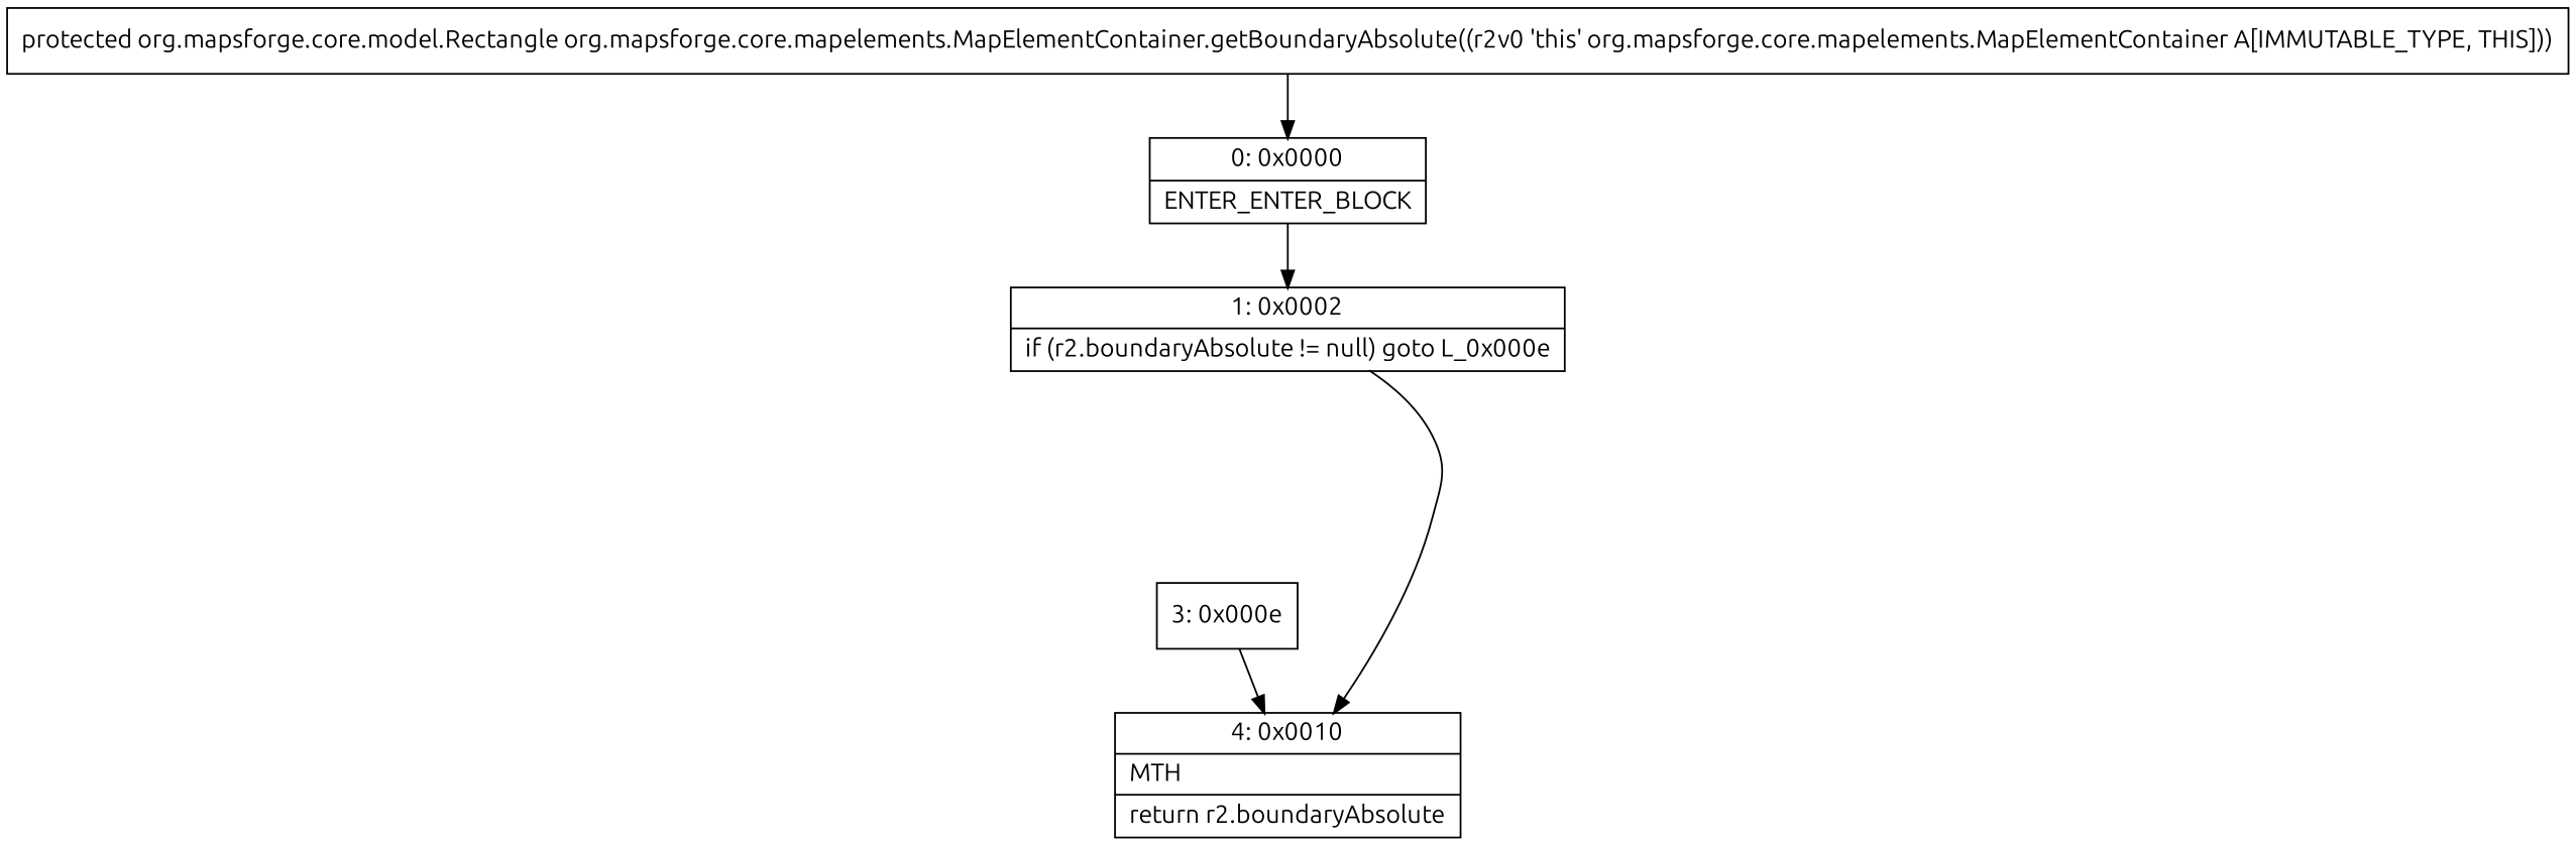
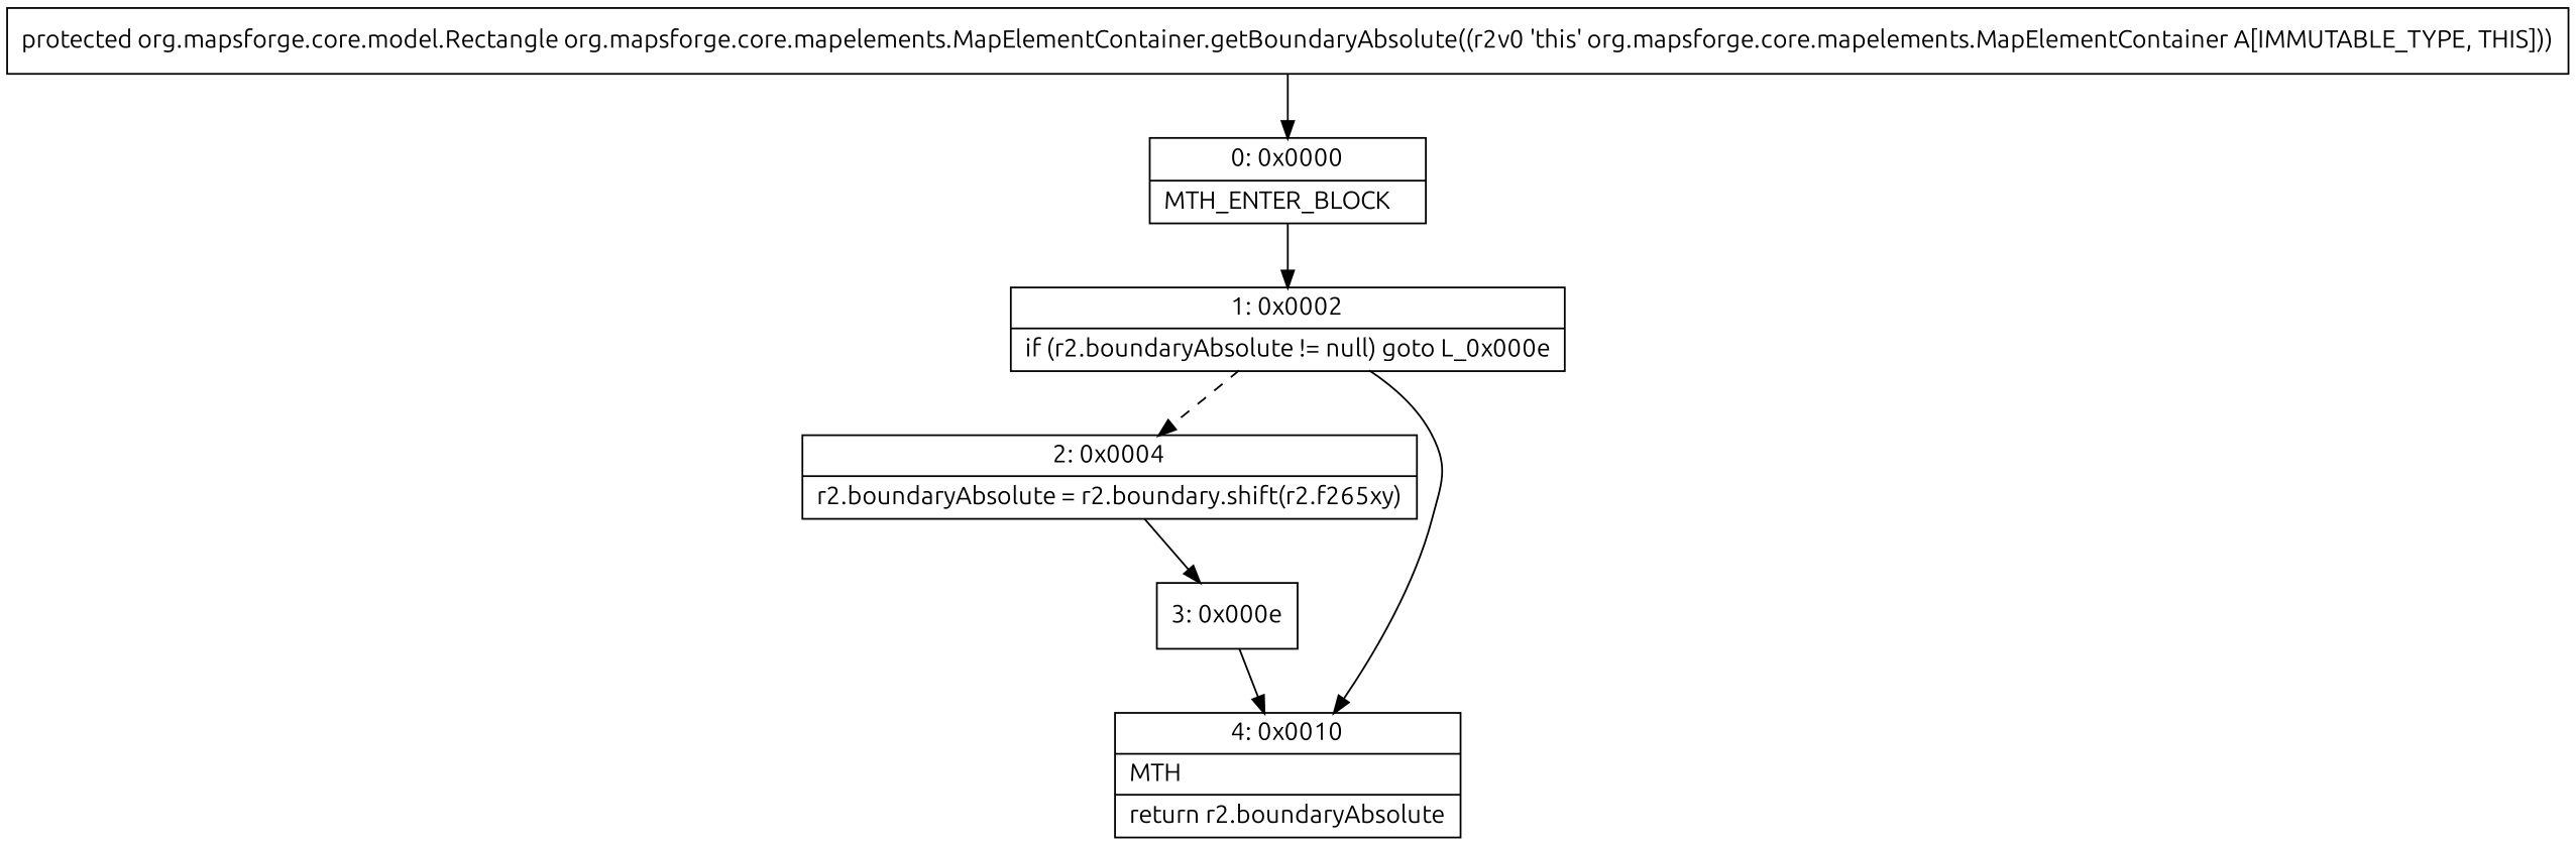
  digraph {
    fontname=Ubuntu
    node [fontname=Ubuntu shape=record]
    edge [fontname=Ubuntu]
-   n1 [label="{0\:\ 0x0000|ENTER_ENTER_BLOCK\l}"]
+   n1 [label="{0\:\ 0x0000|MTH_ENTER_BLOCK\l}"]
    n2 [label="{1\:\ 0x0002|if (r2.boundaryAbsolute != null) goto L_0x000e\l}"]
+   n3 [label="{2\:\ 0x0004|r2.boundaryAbsolute = r2.boundary.shift(r2.f265xy)\l}"]
    n4 [label="{4\:\ 0x0010|MTH\l|return r2.boundaryAbsolute\l}"]
    n5 [label="{3\:\ 0x000e}"]
    n6 [label="{protected org.mapsforge.core.model.Rectangle org.mapsforge.core.mapelements.MapElementContainer.getBoundaryAbsolute((r2v0 'this' org.mapsforge.core.mapelements.MapElementContainer A[IMMUTABLE_TYPE, THIS])) }"]
    n1 -> n2
+   n2 -> n3 [style=dashed]
    n2 -> n4
+   n3 -> n5
    n5 -> n4
    n6 -> n1
  }
